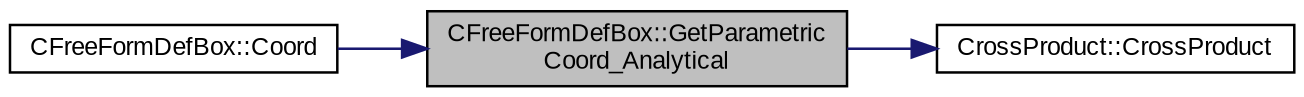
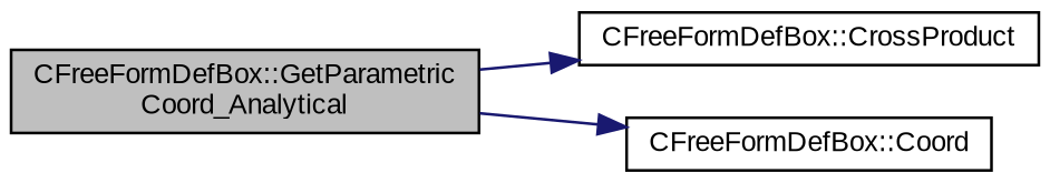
  digraph {
    fontname="Liberation Sans"
    rankdir=LR
    node [color=black fillcolor=white fontname="Liberation Sans" fontsize=10 shape=record style=filled]
    edge [color=midnightblue fontname="Liberation Sans" fontsize=10 labelfontname=Helvetica labelfontsize=10 style=solid]
    n1 [fillcolor=grey75 fontcolor=black height=0.2 label="CFreeFormDefBox::GetParametric\lCoord_Analytical" width=0.4]
-   n2 [height=0.2 label="CrossProduct::CrossProduct" width=0.4]
+   n2 [height=0.2 label="CFreeFormDefBox::CrossProduct" width=0.4]
    n3 [height=0.2 label="CFreeFormDefBox::Coord" width=0.4]
    n1 -> n2
-   n3 -> n1
+   n1 -> n3
  }
